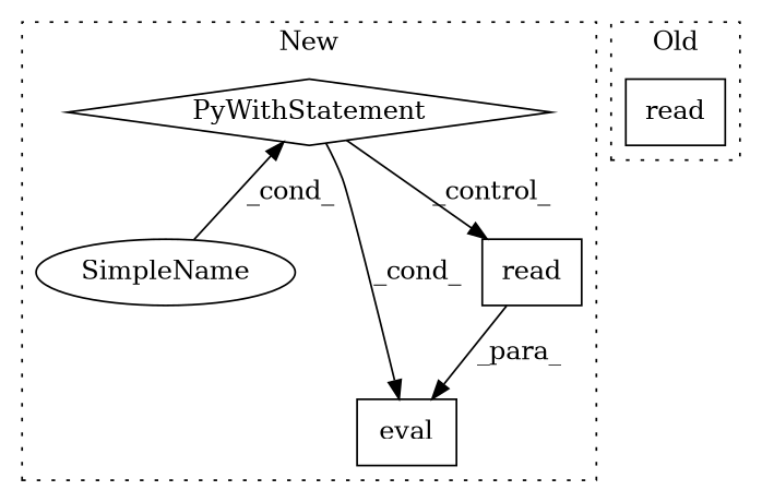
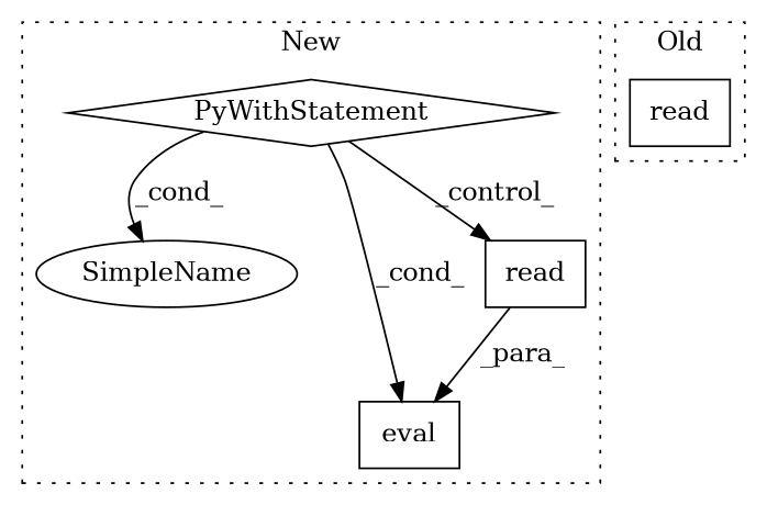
  digraph {
    node [a=32 l=6 shape=box]
    n1 [l="5,1" label=eval s="7007,7020"]
    n2 [a=42 l=1 label=SimpleName s=6989 shape=ellipse]
    n3 [label=read s=7014]
    n4 [a=104 l="10,2" label=PyWithStatement s="6979,6990" shape=diamond]
    n5 [label=read s=6645]
    subgraph cluster_1 {
      label=New
      style=dotted
      n1
      n2
      n3
      n4
    }
    subgraph cluster_2 {
      label=Old
      style=dotted
      n5
    }
-   n2 -> n4 [label=_cond_]
+   n4 -> n2 [label=_cond_]
    n3 -> n1 [label=_para_]
    n4 -> n1 [label=_cond_]
    n4 -> n3 [label=_control_]
  }
